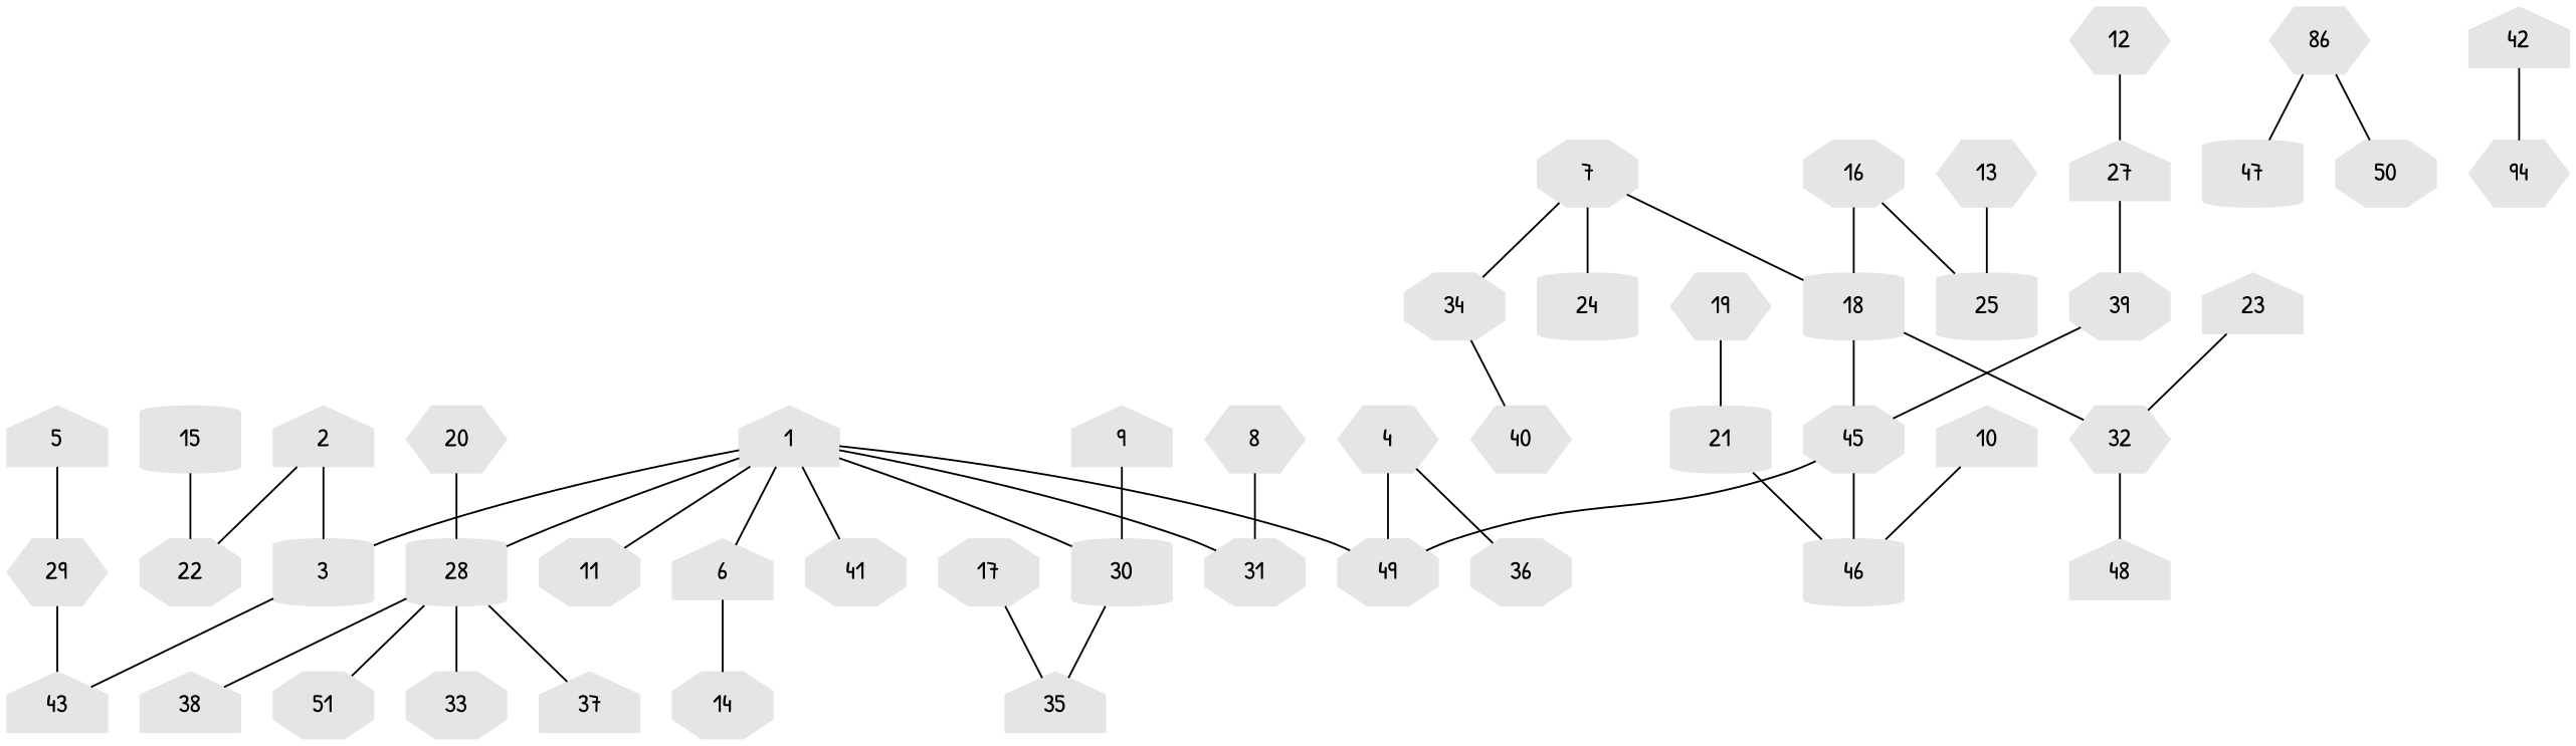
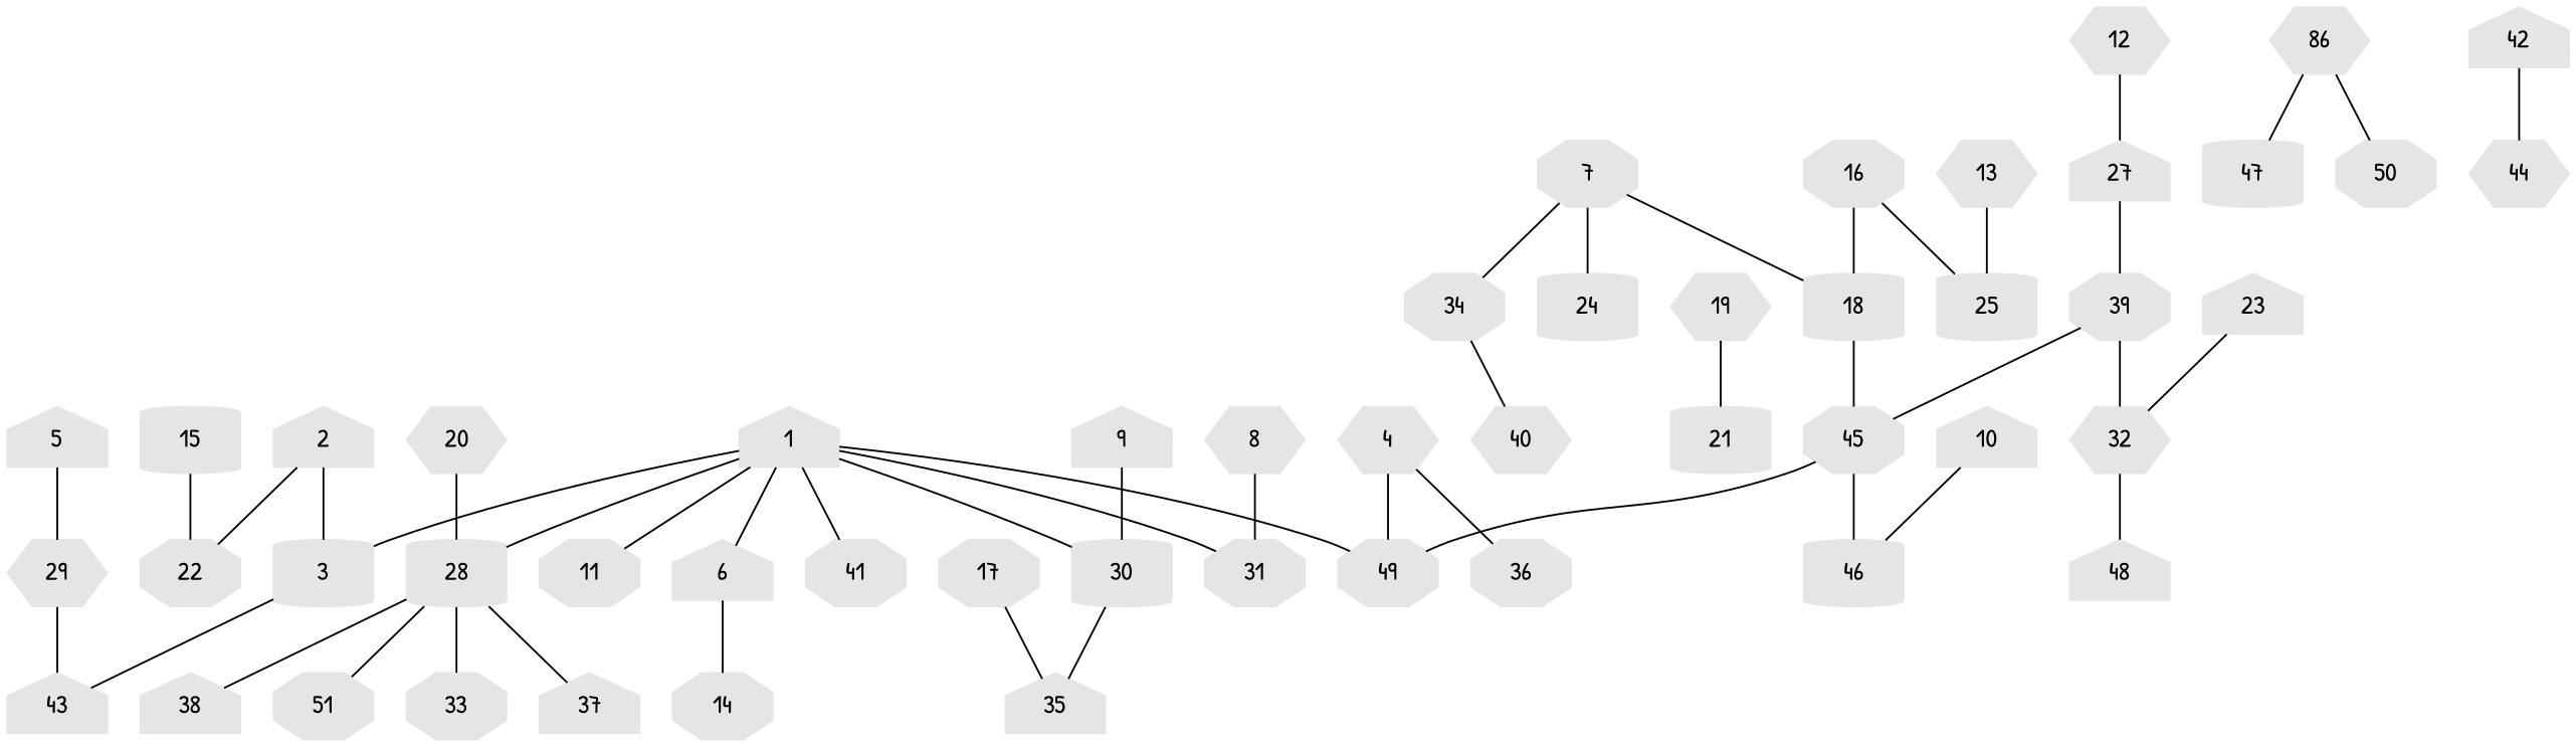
  graph {
    fontname="Patrick Hand"
    node [color=gray90 fontname="Patrick Hand" shape=octagon style=filled]
    edge [fontname="Patrick Hand" weight=1.0]
    1 [shape=house]
    3 [shape=cylinder]
    6 [shape=house]
    11
    28 [shape=cylinder]
    30 [shape=cylinder]
    31
    41
    49
    43 [shape=house]
    14
    33
    37 [shape=house]
    38 [shape=house]
    51
    35 [shape=house]
    47 [shape=cylinder]
    2 [shape=house]
    22
    29 [shape=hexagon]
    4 [shape=hexagon]
    36
    5 [shape=house]
    18 [shape=cylinder]
    7
    24 [shape=cylinder]
    34
    32 [shape=hexagon]
    45
    40 [shape=hexagon]
    8 [shape=hexagon]
    9 [shape=house]
    10 [shape=house]
    46 [shape=cylinder]
    12 [shape=hexagon]
    27 [shape=house]
    39
    13 [shape=hexagon]
    25 [shape=cylinder]
    15 [shape=cylinder]
    16
    17
    48 [shape=house]
    19 [shape=hexagon]
    21 [shape=cylinder]
    20 [shape=hexagon]
    23 [shape=house]
    n48 [label=86 shape=hexagon]
    50
    42 [shape=house]
-   44 [shape=hexagon label=94]
+   44 [shape=hexagon]
    1 -- 3
    1 -- 6
    1 -- 11
    1 -- 28
    1 -- 30
    1 -- 31
    1 -- 41
    1 -- 49
    3 -- 43
    6 -- 14
    28 -- 33
    28 -- 37
    28 -- 38
    28 -- 51
    30 -- 35
    2 -- 3
    2 -- 22
    29 -- 43
    4 -- 49
    4 -- 36
    5 -- 29
-   18 -- 32
+   39 -- 32
    18 -- 45
    7 -- 18
    7 -- 24
    7 -- 34
    34 -- 40
    32 -- 48
    45 -- 49
    45 -- 46
    8 -- 31
    9 -- 30
    10 -- 46
    12 -- 27
    27 -- 39
    39 -- 45
    13 -- 25
    15 -- 22
    16 -- 18
    16 -- 25
    17 -- 35
    19 -- 21
-   21 -- 46
    20 -- 28
    23 -- 32
    n48 -- 47
    n48 -- 50
    42 -- 44
  }
